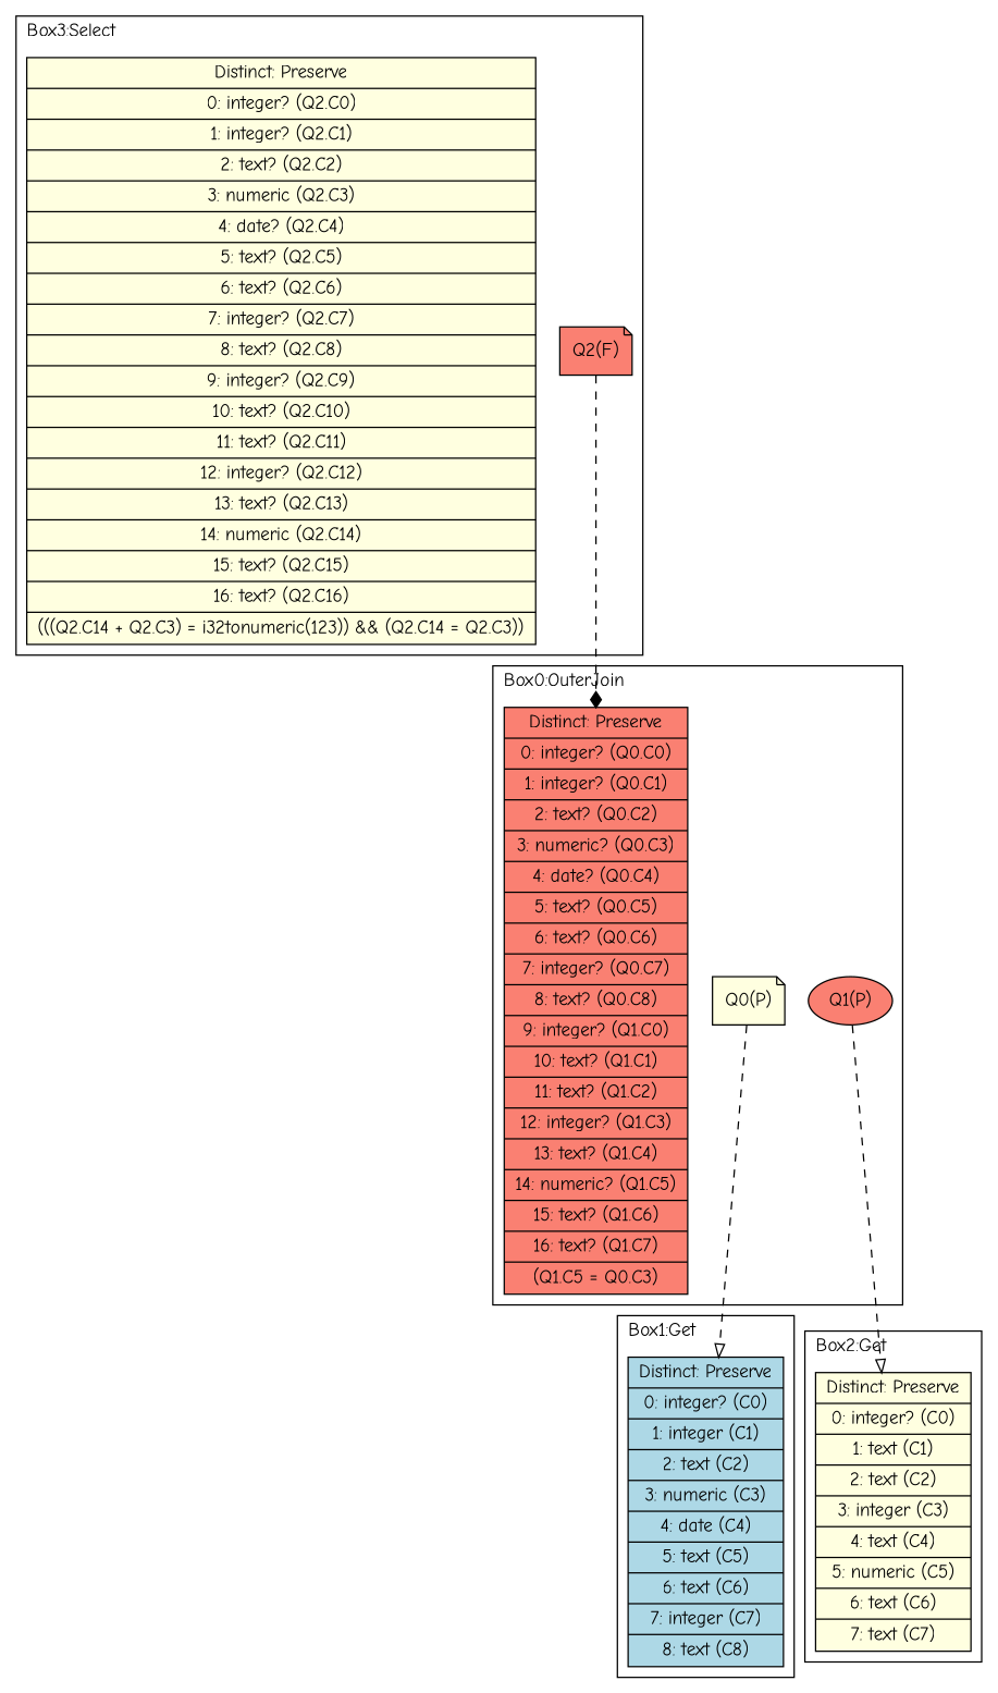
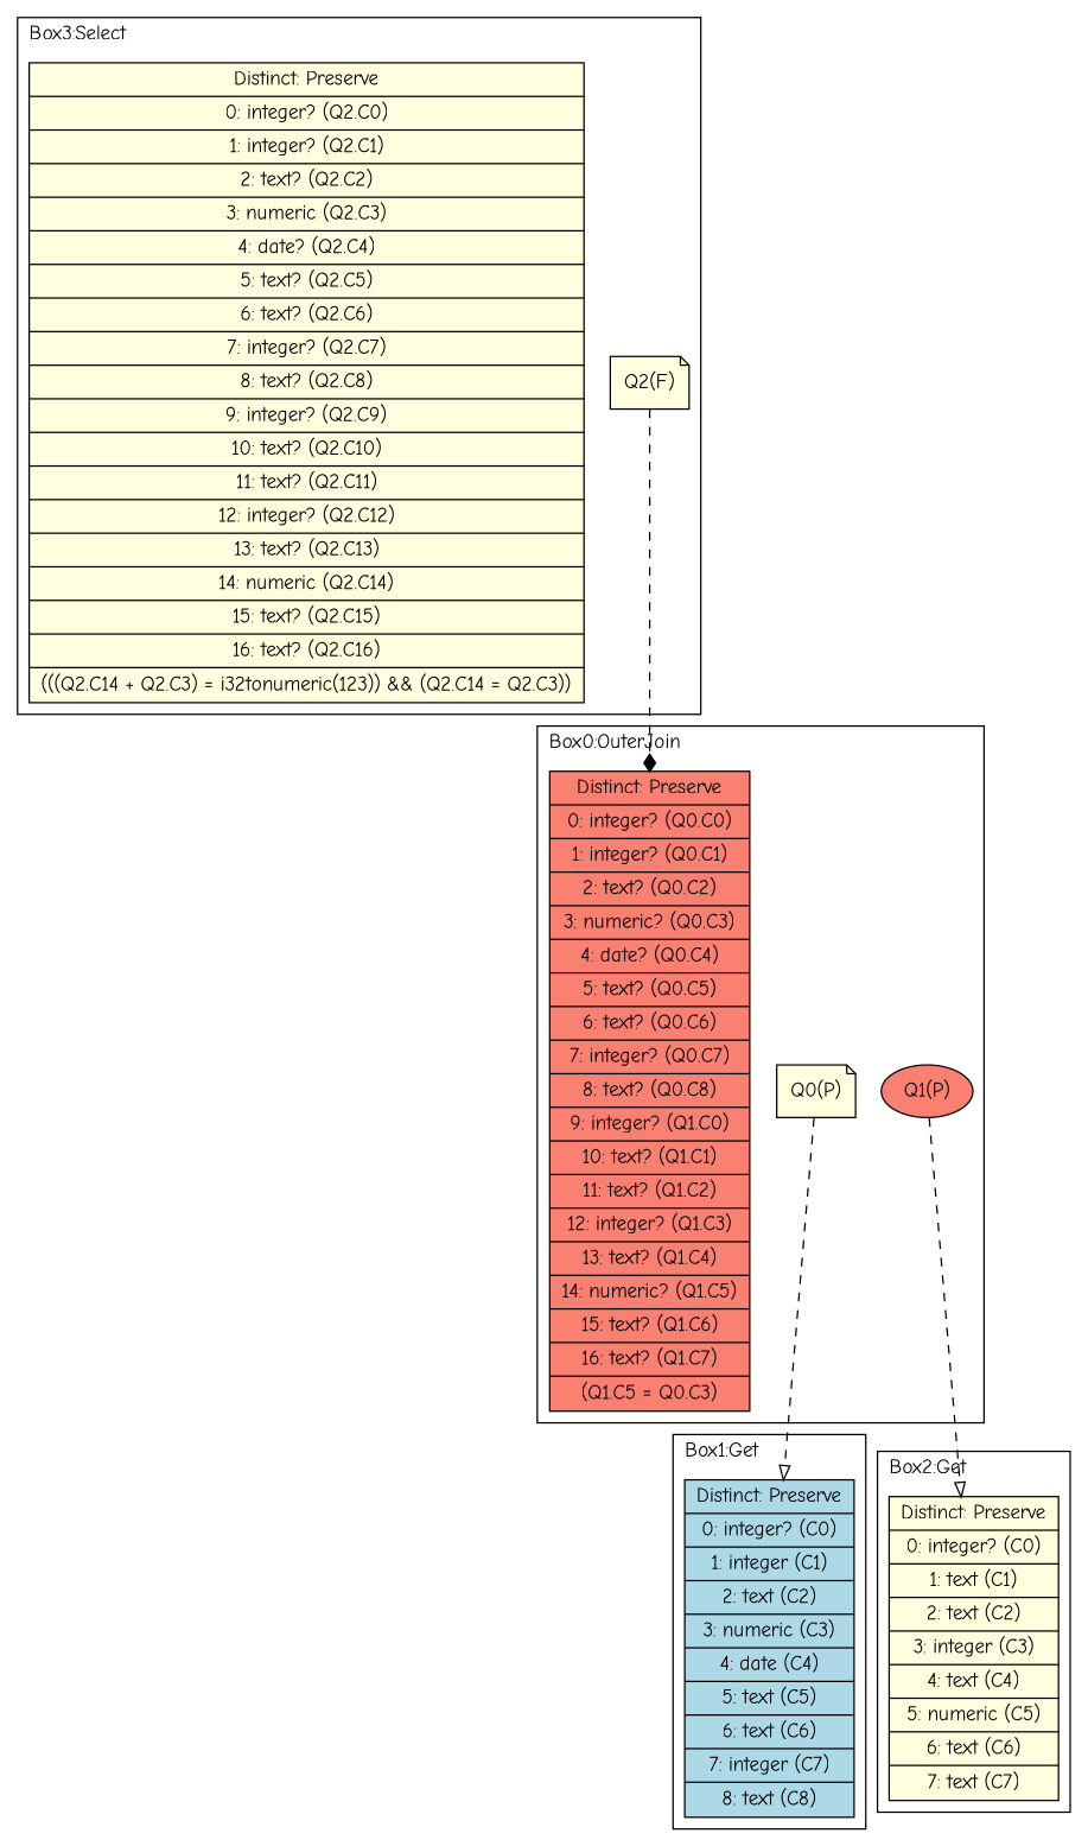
  digraph {
    compound=true
    labeljust=l
    fontname="Comic Neue"
    node [shape=record style=filled fillcolor=lightyellow fontname="Comic Neue"]
    edge [arrowhead=onormal style=dashed fontname="Comic Neue"]
-   n1 [label="Q2(F)" shape=note fillcolor=salmon]
+   n1 [label="Q2(F)" shape=note]
    n2 [label="{ Distinct: Preserve| 0: integer? (Q2.C0)| 1: integer? (Q2.C1)| 2: text? (Q2.C2)| 3: numeric (Q2.C3)| 4: date? (Q2.C4)| 5: text? (Q2.C5)| 6: text? (Q2.C6)| 7: integer? (Q2.C7)| 8: text? (Q2.C8)| 9: integer? (Q2.C9)| 10: text? (Q2.C10)| 11: text? (Q2.C11)| 12: integer? (Q2.C12)| 13: text? (Q2.C13)| 14: numeric (Q2.C14)| 15: text? (Q2.C15)| 16: text? (Q2.C16)| (((Q2.C14 + Q2.C3) = i32tonumeric(123)) && (Q2.C14 = Q2.C3)) }"]
    n3 [label="Q0(P)" shape=note]
    n4 [label="Q1(P)" shape=ellipse fillcolor=salmon]
    n5 [label="{ Distinct: Preserve| 0: integer? (Q0.C0)| 1: integer? (Q0.C1)| 2: text? (Q0.C2)| 3: numeric? (Q0.C3)| 4: date? (Q0.C4)| 5: text? (Q0.C5)| 6: text? (Q0.C6)| 7: integer? (Q0.C7)| 8: text? (Q0.C8)| 9: integer? (Q1.C0)| 10: text? (Q1.C1)| 11: text? (Q1.C2)| 12: integer? (Q1.C3)| 13: text? (Q1.C4)| 14: numeric? (Q1.C5)| 15: text? (Q1.C6)| 16: text? (Q1.C7)| (Q1.C5 = Q0.C3) }" fillcolor=salmon]
    n6 [label="{ Distinct: Preserve| 0: integer? (C0)| 1: integer (C1)| 2: text (C2)| 3: numeric (C3)| 4: date (C4)| 5: text (C5)| 6: text (C6)| 7: integer (C7)| 8: text (C8) }" fillcolor=lightblue]
    n7 [label="{ Distinct: Preserve| 0: integer? (C0)| 1: text (C1)| 2: text (C2)| 3: integer (C3)| 4: text (C4)| 5: numeric (C5)| 6: text (C6)| 7: text (C7) }"]
    subgraph cluster_1 {
      label="Box3:Select"
      n2
      subgraph sub_2 {
        label="Box3:Select"
        rank=same
        n1
      }
    }
    subgraph cluster_3 {
      label="Box0:OuterJoin"
      n5
      subgraph sub_4 {
        label="Box0:OuterJoin"
        rank=same
        n3
        n4
      }
    }
    subgraph cluster_5 {
      label="Box1:Get"
      n6
      subgraph sub_6 {
        label="Box1:Get"
        rank=same
      }
    }
    subgraph cluster_7 {
      label="Box2:Get"
      n7
      subgraph sub_8 {
        label="Box2:Get"
        rank=same
      }
    }
    n1 -> n5 [arrowhead=diamond]
    n3 -> n6
    n4 -> n7
  }
